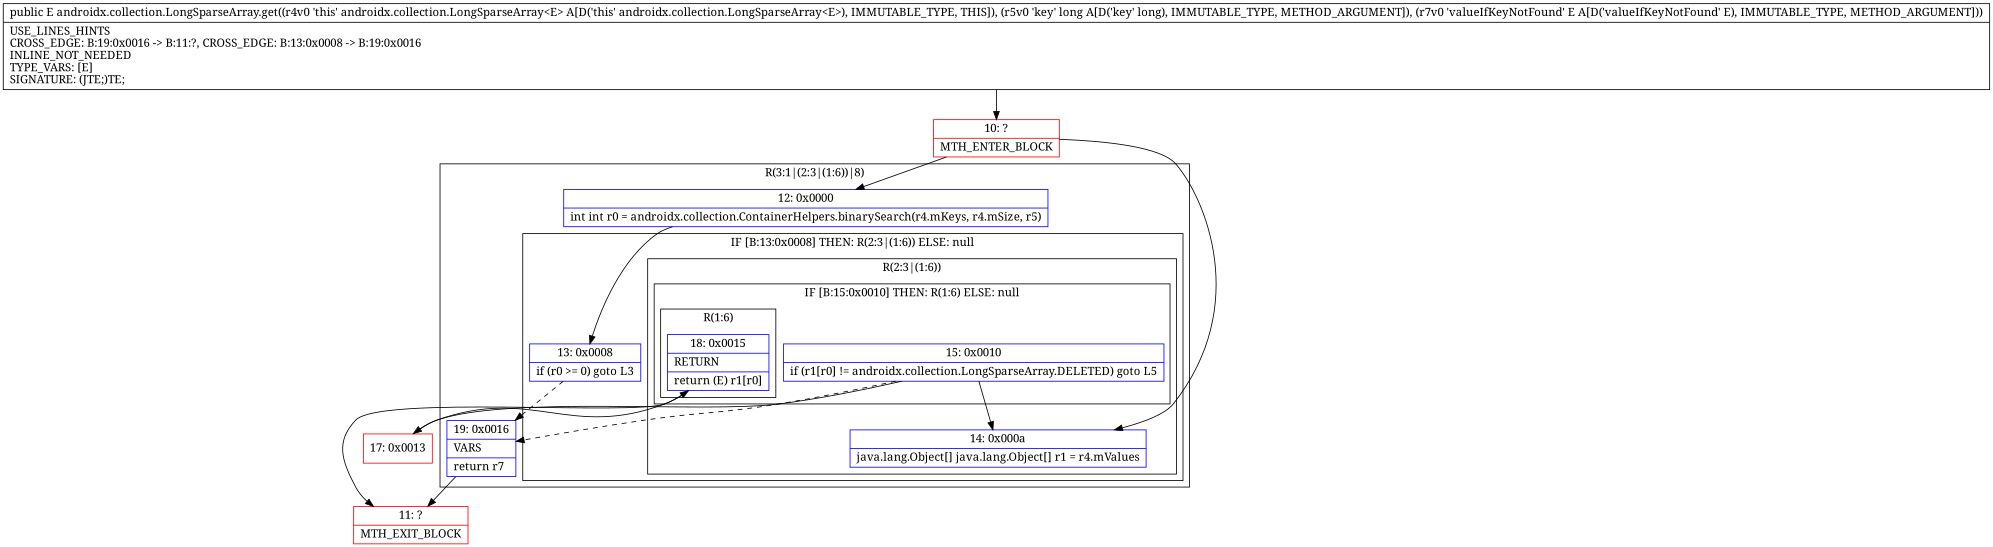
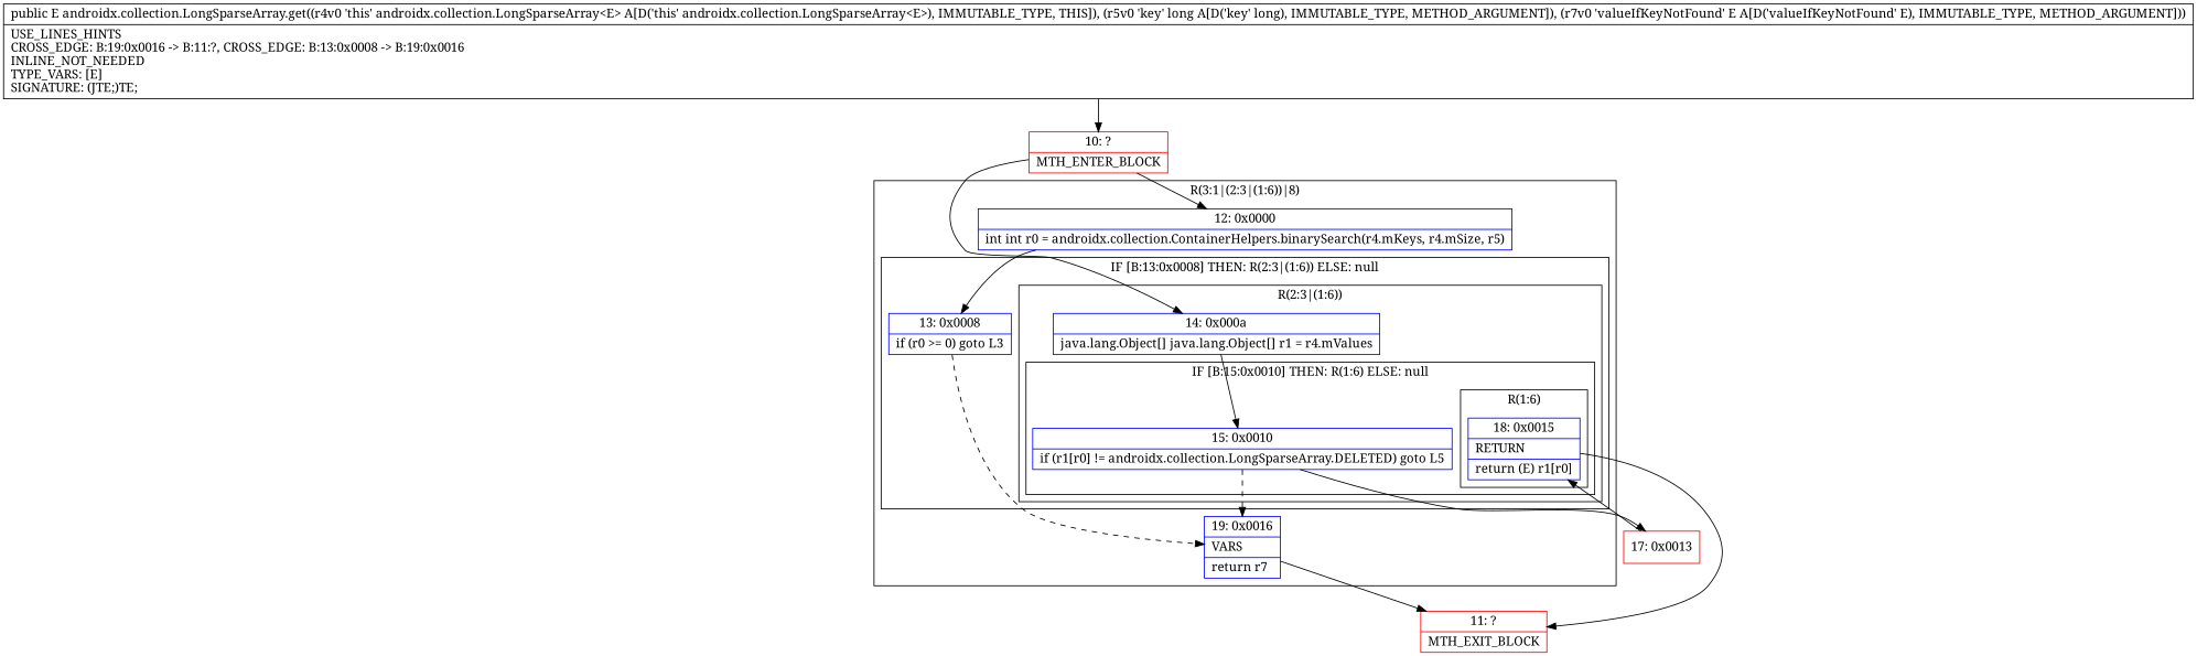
  digraph {
    fontname="Noto Serif"
    node [color=blue fontname="Noto Serif" shape=record]
    edge [fontname="Noto Serif"]
    n1 [label="{18\:\ 0x0015|RETURN\l|return (E) r1[r0]\l}"]
    n2 [label="{15\:\ 0x0010|if (r1[r0] != androidx.collection.LongSparseArray.DELETED) goto L5\l}"]
    n3 [label="{14\:\ 0x000a|java.lang.Object[] java.lang.Object[] r1 = r4.mValues\l}"]
    n4 [label="{13\:\ 0x0008|if (r0 \>= 0) goto L3\l}"]
    n5 [label="{12\:\ 0x0000|int int r0 = androidx.collection.ContainerHelpers.binarySearch(r4.mKeys, r4.mSize, r5)\l}"]
    n6 [label="{19\:\ 0x0016|VARS\l|return r7\l}"]
    n7 [color=red label="{11\:\ ?|MTH_EXIT_BLOCK\l}"]
    n8 [color=red label="{17\:\ 0x0013}"]
    n9 [color=red label="{10\:\ ?|MTH_ENTER_BLOCK\l}"]
    n10 [label="{public E androidx.collection.LongSparseArray.get((r4v0 'this' androidx.collection.LongSparseArray\<E\> A[D('this' androidx.collection.LongSparseArray\<E\>), IMMUTABLE_TYPE, THIS]), (r5v0 'key' long A[D('key' long), IMMUTABLE_TYPE, METHOD_ARGUMENT]), (r7v0 'valueIfKeyNotFound' E A[D('valueIfKeyNotFound' E), IMMUTABLE_TYPE, METHOD_ARGUMENT]))  | USE_LINES_HINTS\lCROSS_EDGE: B:19:0x0016 \-\> B:11:?, CROSS_EDGE: B:13:0x0008 \-\> B:19:0x0016\lINLINE_NOT_NEEDED\lTYPE_VARS: [E]\lSIGNATURE: (JTE;)TE;\l}" color=""]
    subgraph cluster_1 {
      label="R(3:1|(2:3|(1:6))|8)"
      n5
      n6
      subgraph cluster_2 {
        label="IF [B:13:0x0008] THEN: R(2:3|(1:6)) ELSE: null"
        n4
        subgraph cluster_3 {
          label="R(2:3|(1:6))"
          n3
          subgraph cluster_4 {
            label="IF [B:15:0x0010] THEN: R(1:6) ELSE: null"
            n2
            subgraph cluster_5 {
              label="R(1:6)"
              n1
            }
          }
        }
      }
    }
    n1 -> n7
    n2 -> n6 [style=dashed]
    n2 -> n8
-   n2 -> n3
+   n3 -> n2
    n4 -> n6 [style=dashed]
    n5 -> n4
    n6 -> n7
    n8 -> n1
    n9 -> n3
    n9 -> n5
    n10 -> n9
  }
